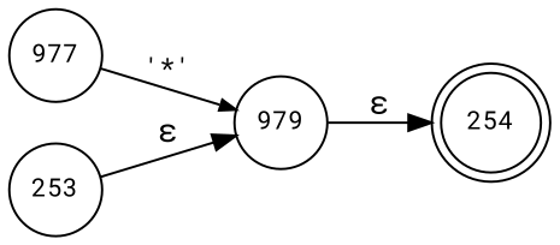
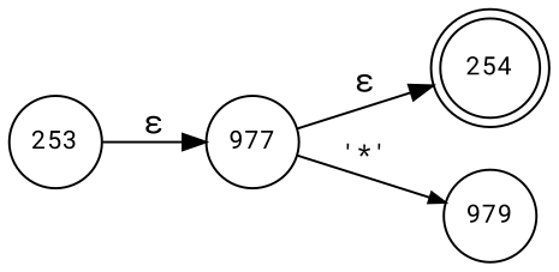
  digraph {
    fontname="Roboto Mono"
    rankdir=LR
    node [fixedsize=true fontname="Roboto Mono" fontsize=11 shape=circle peripheries=1]
    edge [fontname="Roboto Mono"]
    n1 [label=254 shape=doublecircle width=.6 peripheries=""]
    n2 [label=977 width=.55]
    n3 [label=979 width=.55]
    n4 [label=253 width=.55]
    n2 -> n3 [arrowhead=normal arrowsize=.7 fontsize=11 label="'*'"]
-   n3 -> n1 [label="&epsilon;"]
-   n4 -> n3 [label="&epsilon;"]
+   n2 -> n1 [label="&epsilon;"]
+   n4 -> n2 [label="&epsilon;"]
  }
